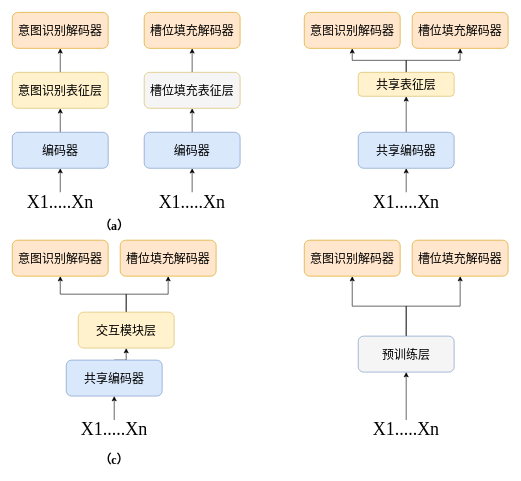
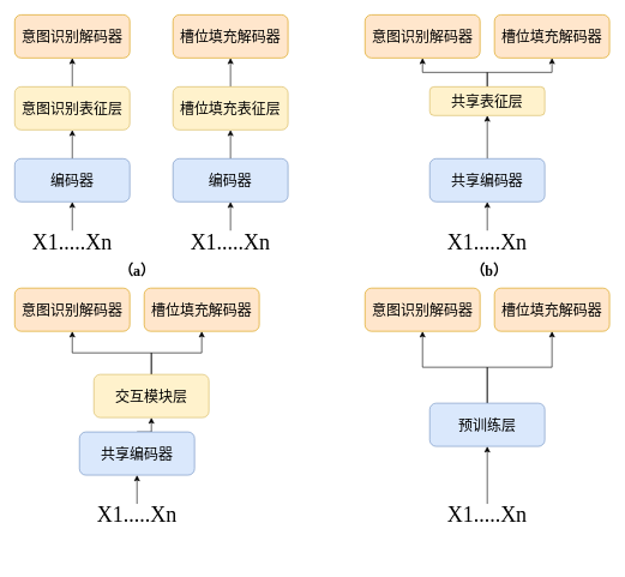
  <mxCell id="0" />
  <mxCell id="1" parent="0" />
  <mxCell id="2" style="edgeStyle=orthogonalEdgeStyle;rounded=0;orthogonalLoop=1;jettySize=auto;html=1;exitX=0.5;exitY=0;exitDx=0;exitDy=0;entryX=0.5;entryY=1;entryDx=0;entryDy=0;" edge="1" parent="1" source="3" target="5"><mxGeometry relative="1" as="geometry" /></mxCell>
  <mxCell id="3" value="X1.....Xn" style="text;html=1;align=center;verticalAlign=middle;whiteSpace=wrap;rounded=0;fontFamily=Times New Roman;fontSize=30;" vertex="1" parent="1"><mxGeometry x="25" y="320" width="150" height="30" as="geometry" /></mxCell>
  <mxCell id="4" style="edgeStyle=orthogonalEdgeStyle;rounded=0;orthogonalLoop=1;jettySize=auto;html=1;exitX=0.5;exitY=0;exitDx=0;exitDy=0;entryX=0.5;entryY=1;entryDx=0;entryDy=0;" edge="1" parent="1" source="5" target="7"><mxGeometry relative="1" as="geometry" /></mxCell>
  <mxCell id="5" value="编码器" style="rounded=1;whiteSpace=wrap;html=1;fontFamily=Times New Roman;fontSize=20;fillColor=#dae8fc;strokeColor=#6c8ebf;" vertex="1" parent="1"><mxGeometry y="220" width="160" height="60" as="geometry" x="20" /></mxCell>
  <mxCell id="6" style="edgeStyle=orthogonalEdgeStyle;rounded=0;orthogonalLoop=1;jettySize=auto;html=1;exitX=0.5;exitY=0;exitDx=0;exitDy=0;entryX=0.5;entryY=1;entryDx=0;entryDy=0;" edge="1" parent="1" source="7" target="8"><mxGeometry relative="1" as="geometry" /></mxCell>
  <mxCell id="7" value="意图识别表征层" style="rounded=1;whiteSpace=wrap;html=1;fontFamily=Times New Roman;fontSize=20;fillColor=#fff2cc;strokeColor=#d6b656;" vertex="1" parent="1"><mxGeometry y="120" width="160" height="60" as="geometry" x="20" /></mxCell>
  <mxCell id="8" value="意图识别解码器" style="rounded=1;whiteSpace=wrap;html=1;fontFamily=Times New Roman;fontSize=20;fillColor=#ffe6cc;strokeColor=#d79b00;" vertex="1" parent="1"><mxGeometry width="160" height="60" as="geometry" x="20" y="20" /></mxCell>
  <mxCell id="9" style="edgeStyle=orthogonalEdgeStyle;rounded=0;orthogonalLoop=1;jettySize=auto;html=1;exitX=0.5;exitY=0;exitDx=0;exitDy=0;entryX=0.5;entryY=1;entryDx=0;entryDy=0;" edge="1" source="10" target="12" parent="1"><mxGeometry relative="1" as="geometry" /></mxCell>
  <mxCell id="10" value="X1.....Xn" style="text;html=1;align=center;verticalAlign=middle;whiteSpace=wrap;rounded=0;fontFamily=Times New Roman;fontSize=30;" vertex="1" parent="1"><mxGeometry x="245" y="320" width="150" height="30" as="geometry" /></mxCell>
  <mxCell id="11" style="edgeStyle=orthogonalEdgeStyle;rounded=0;orthogonalLoop=1;jettySize=auto;html=1;exitX=0.5;exitY=0;exitDx=0;exitDy=0;entryX=0.5;entryY=1;entryDx=0;entryDy=0;" edge="1" source="12" target="14" parent="1"><mxGeometry relative="1" as="geometry" /></mxCell>
  <mxCell id="12" value="编码器" style="rounded=1;whiteSpace=wrap;html=1;fontFamily=Times New Roman;fontSize=20;fillColor=#dae8fc;strokeColor=#6c8ebf;" vertex="1" parent="1"><mxGeometry x="240" y="220" width="160" height="60" as="geometry" /></mxCell>
  <mxCell id="13" style="edgeStyle=orthogonalEdgeStyle;rounded=0;orthogonalLoop=1;jettySize=auto;html=1;exitX=0.5;exitY=0;exitDx=0;exitDy=0;entryX=0.5;entryY=1;entryDx=0;entryDy=0;" edge="1" source="14" target="15" parent="1"><mxGeometry relative="1" as="geometry" /></mxCell>
- <mxCell id="14" value="槽位填充表征层" style="rounded=1;whiteSpace=wrap;html=1;fontFamily=Times New Roman;fontSize=20;fillColor=#f5f5f5;strokeColor=#d6b656;" vertex="1" parent="1"><mxGeometry x="240" y="120" width="160" height="60" as="geometry" /></mxCell>
+ <mxCell id="14" value="槽位填充表征层" style="rounded=1;whiteSpace=wrap;html=1;fontFamily=Times New Roman;fontSize=20;fillColor=#fff2cc;strokeColor=#d6b656;" vertex="1" parent="1"><mxGeometry x="240" y="120" width="160" height="60" as="geometry" /></mxCell>
  <mxCell id="15" value="槽位填充解码器" style="rounded=1;whiteSpace=wrap;html=1;fontFamily=Times New Roman;fontSize=20;fillColor=#ffe6cc;strokeColor=#d79b00;" vertex="1" parent="1"><mxGeometry x="240" width="160" height="60" as="geometry" y="20" /></mxCell>
  <mxCell id="16" style="edgeStyle=orthogonalEdgeStyle;rounded=0;orthogonalLoop=1;jettySize=auto;html=1;exitX=0.5;exitY=0;exitDx=0;exitDy=0;entryX=0.5;entryY=1;entryDx=0;entryDy=0;" edge="1" source="17" target="19" parent="1"><mxGeometry relative="1" as="geometry" /></mxCell>
  <mxCell id="17" value="X1.....Xn" style="text;html=1;align=center;verticalAlign=middle;whiteSpace=wrap;rounded=0;fontFamily=Times New Roman;fontSize=30;" vertex="1" parent="1"><mxGeometry x="602" y="320" width="150" height="30" as="geometry" /></mxCell>
  <mxCell id="18" style="edgeStyle=orthogonalEdgeStyle;rounded=0;orthogonalLoop=1;jettySize=auto;html=1;exitX=0.5;exitY=0;exitDx=0;exitDy=0;entryX=0.5;entryY=1;entryDx=0;entryDy=0;" edge="1" source="19" target="22" parent="1"><mxGeometry relative="1" as="geometry" /></mxCell>
  <mxCell id="19" value="共享编码器" style="rounded=1;whiteSpace=wrap;html=1;fontFamily=Times New Roman;fontSize=20;fillColor=#dae8fc;strokeColor=#6c8ebf;" vertex="1" parent="1"><mxGeometry x="597" y="220" width="160" height="60" as="geometry" /></mxCell>
  <mxCell id="20" style="edgeStyle=orthogonalEdgeStyle;rounded=0;orthogonalLoop=1;jettySize=auto;html=1;exitX=0.5;exitY=0;exitDx=0;exitDy=0;entryX=0.5;entryY=1;entryDx=0;entryDy=0;" edge="1" source="22" target="23" parent="1"><mxGeometry relative="1" as="geometry" /></mxCell>
  <mxCell id="21" style="edgeStyle=orthogonalEdgeStyle;rounded=0;orthogonalLoop=1;jettySize=auto;html=1;exitX=0.5;exitY=0;exitDx=0;exitDy=0;entryX=0.5;entryY=1;entryDx=0;entryDy=0;" edge="1" parent="1" source="22" target="24"><mxGeometry relative="1" as="geometry" /></mxCell>
  <mxCell id="22" value="共享表征层" style="rounded=1;whiteSpace=wrap;html=1;fontFamily=Times New Roman;fontSize=20;fillColor=#fff2cc;strokeColor=#d6b656;" vertex="1" parent="1"><mxGeometry x="597" y="120" width="160" height="40" as="geometry" /></mxCell>
  <mxCell id="23" value="意图识别解码器" style="rounded=1;whiteSpace=wrap;html=1;fontFamily=Times New Roman;fontSize=20;fillColor=#ffe6cc;strokeColor=#d79b00;" vertex="1" parent="1"><mxGeometry x="507" width="160" height="60" as="geometry" y="20" /></mxCell>
  <mxCell id="24" value="槽位填充解码器" style="rounded=1;whiteSpace=wrap;html=1;fontFamily=Times New Roman;fontSize=20;fillColor=#ffe6cc;strokeColor=#d79b00;" vertex="1" parent="1"><mxGeometry x="687" width="160" height="60" as="geometry" y="20" /></mxCell>
  <mxCell id="25" style="edgeStyle=orthogonalEdgeStyle;rounded=0;orthogonalLoop=1;jettySize=auto;html=1;exitX=0.5;exitY=0;exitDx=0;exitDy=0;entryX=0.5;entryY=1;entryDx=0;entryDy=0;" edge="1" source="26" target="28" parent="1"><mxGeometry relative="1" as="geometry" /></mxCell>
  <mxCell id="26" value="X1.....Xn" style="text;html=1;align=center;verticalAlign=middle;whiteSpace=wrap;rounded=0;fontFamily=Times New Roman;fontSize=30;" vertex="1" parent="1"><mxGeometry x="115" y="700" width="150" height="30" as="geometry" /></mxCell>
  <mxCell id="27" style="edgeStyle=orthogonalEdgeStyle;rounded=0;orthogonalLoop=1;jettySize=auto;html=1;exitX=0.5;exitY=0;exitDx=0;exitDy=0;entryX=0.5;entryY=1;entryDx=0;entryDy=0;" edge="1" source="28" target="31" parent="1"><mxGeometry relative="1" as="geometry" /></mxCell>
  <mxCell id="28" value="共享编码器" style="rounded=1;whiteSpace=wrap;html=1;fontFamily=Times New Roman;fontSize=20;fillColor=#dae8fc;strokeColor=#6c8ebf;" vertex="1" parent="1"><mxGeometry x="110" y="600" width="160" height="60" as="geometry" /></mxCell>
  <mxCell id="29" style="edgeStyle=orthogonalEdgeStyle;rounded=0;orthogonalLoop=1;jettySize=auto;html=1;exitX=0.5;exitY=0;exitDx=0;exitDy=0;entryX=0.5;entryY=1;entryDx=0;entryDy=0;" edge="1" source="31" target="32" parent="1"><mxGeometry relative="1" as="geometry" /></mxCell>
  <mxCell id="30" style="edgeStyle=orthogonalEdgeStyle;rounded=0;orthogonalLoop=1;jettySize=auto;html=1;exitX=0.5;exitY=0;exitDx=0;exitDy=0;entryX=0.5;entryY=1;entryDx=0;entryDy=0;" edge="1" source="31" target="33" parent="1"><mxGeometry relative="1" as="geometry" /></mxCell>
  <mxCell id="31" value="交互模块层" style="rounded=1;whiteSpace=wrap;html=1;fontFamily=Times New Roman;fontSize=20;fillColor=#fff2cc;strokeColor=#d6b656;" vertex="1" parent="1"><mxGeometry x="130" y="520" width="160" height="60" as="geometry" /></mxCell>
  <mxCell id="32" value="意图识别解码器" style="rounded=1;whiteSpace=wrap;html=1;fontFamily=Times New Roman;fontSize=20;fillColor=#ffe6cc;strokeColor=#d79b00;" vertex="1" parent="1"><mxGeometry y="400" width="160" height="60" as="geometry" x="20" /></mxCell>
  <mxCell id="33" value="槽位填充解码器" style="rounded=1;whiteSpace=wrap;html=1;fontFamily=Times New Roman;fontSize=20;fillColor=#ffe6cc;strokeColor=#d79b00;" vertex="1" parent="1"><mxGeometry x="200" y="400" width="160" height="60" as="geometry" /></mxCell>
  <mxCell id="34" style="edgeStyle=orthogonalEdgeStyle;rounded=0;orthogonalLoop=1;jettySize=auto;html=1;exitX=0.5;exitY=0;exitDx=0;exitDy=0;entryX=0.5;entryY=1;entryDx=0;entryDy=0;" edge="1" parent="1" source="35" target="38"><mxGeometry relative="1" as="geometry" /></mxCell>
  <mxCell id="35" value="X1.....Xn" style="text;html=1;align=center;verticalAlign=middle;whiteSpace=wrap;rounded=0;fontFamily=Times New Roman;fontSize=30;" vertex="1" parent="1"><mxGeometry x="602" y="700" width="150" height="30" as="geometry" /></mxCell>
  <mxCell id="36" style="edgeStyle=orthogonalEdgeStyle;rounded=0;orthogonalLoop=1;jettySize=auto;html=1;exitX=0.5;exitY=0;exitDx=0;exitDy=0;entryX=0.5;entryY=1;entryDx=0;entryDy=0;" edge="1" source="38" target="39" parent="1"><mxGeometry relative="1" as="geometry" /></mxCell>
  <mxCell id="37" style="edgeStyle=orthogonalEdgeStyle;rounded=0;orthogonalLoop=1;jettySize=auto;html=1;exitX=0.5;exitY=0;exitDx=0;exitDy=0;entryX=0.5;entryY=1;entryDx=0;entryDy=0;" edge="1" source="38" target="40" parent="1"><mxGeometry relative="1" as="geometry" /></mxCell>
- <mxCell id="38" value="预训练层" style="rounded=1;whiteSpace=wrap;html=1;fontFamily=Times New Roman;fontSize=20;fillColor=#f5f5f5;strokeColor=#6c8ebf;" vertex="1" parent="1"><mxGeometry x="597" y="560" width="160" height="60" as="geometry" /></mxCell>
+ <mxCell id="38" value="预训练层" style="rounded=1;whiteSpace=wrap;html=1;fontFamily=Times New Roman;fontSize=20;fillColor=#dae8fc;strokeColor=#6c8ebf;" vertex="1" parent="1"><mxGeometry x="597" y="560" width="160" height="60" as="geometry" /></mxCell>
  <mxCell id="39" value="意图识别解码器" style="rounded=1;whiteSpace=wrap;html=1;fontFamily=Times New Roman;fontSize=20;fillColor=#ffe6cc;strokeColor=#d79b00;" vertex="1" parent="1"><mxGeometry x="507" y="400" width="160" height="60" as="geometry" /></mxCell>
  <mxCell id="40" value="槽位填充解码器" style="rounded=1;whiteSpace=wrap;html=1;fontFamily=Times New Roman;fontSize=20;fillColor=#ffe6cc;strokeColor=#d79b00;" vertex="1" parent="1"><mxGeometry x="687" y="400" width="160" height="60" as="geometry" /></mxCell>
  <mxCell id="41" value="（a）" style="text;html=1;align=center;verticalAlign=middle;whiteSpace=wrap;rounded=0;fontFamily=Times New Roman;fontStyle=1;fontSize=20;" vertex="1" parent="1"><mxGeometry x="160" y="360" width="60" height="30" as="geometry" /></mxCell>
- <mxCell id="43" value="（c）" style="text;html=1;align=center;verticalAlign=middle;whiteSpace=wrap;rounded=0;fontFamily=Times New Roman;fontStyle=1;fontSize=20;" vertex="1" parent="1"><mxGeometry x="160" y="750" width="60" height="30" as="geometry" /></mxCell>
+ <mxCell id="42" value="（b）" style="text;html=1;align=center;verticalAlign=middle;whiteSpace=wrap;rounded=0;fontFamily=Times New Roman;fontStyle=1;fontSize=20;" vertex="1" parent="1"><mxGeometry x="650" y="360" width="60" height="30" as="geometry" /></mxCell>
